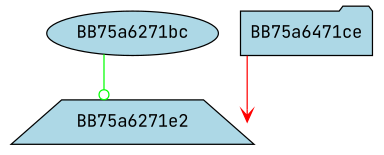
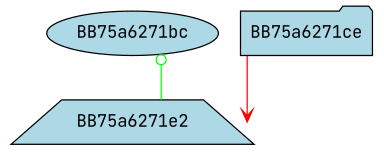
  digraph {
    fontname="JetBrains Mono"
    splines=ortho
    node [fillcolor=lightblue fontname="JetBrains Mono" style=filled]
    edge [fontname="JetBrains Mono"]
    BB75a6271bc [shape=ellipse]
    BB75a6271e2 [shape=trapezium]
-   BB75a6271ce [shape=folder label=BB75a6471ce]
-   BB75a6271bc -> BB75a6271e2 [arrowhead=odot color=green]
+   BB75a6271ce [shape=folder]
+   BB75a6271e2 -> BB75a6271bc [arrowhead=odot color=green]
    BB75a6271ce -> BB75a6271e2 [arrowhead=vee color=red]
  }
